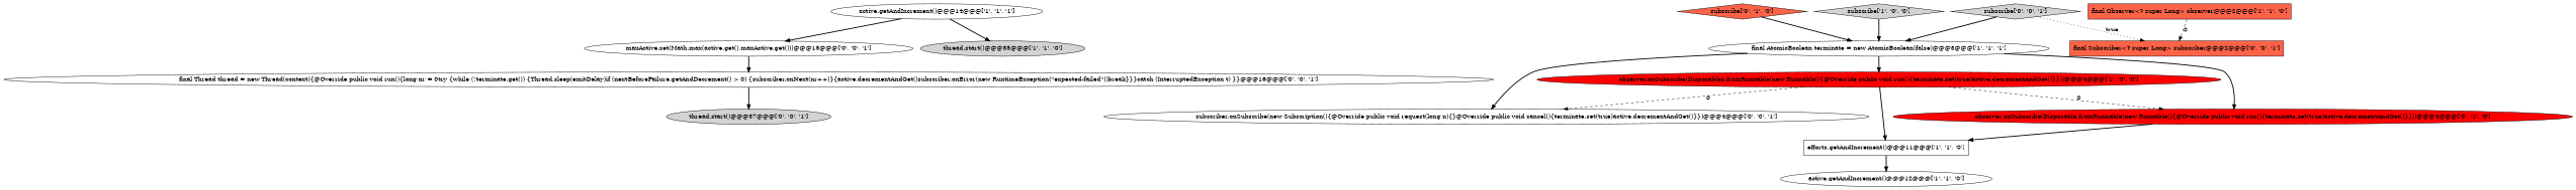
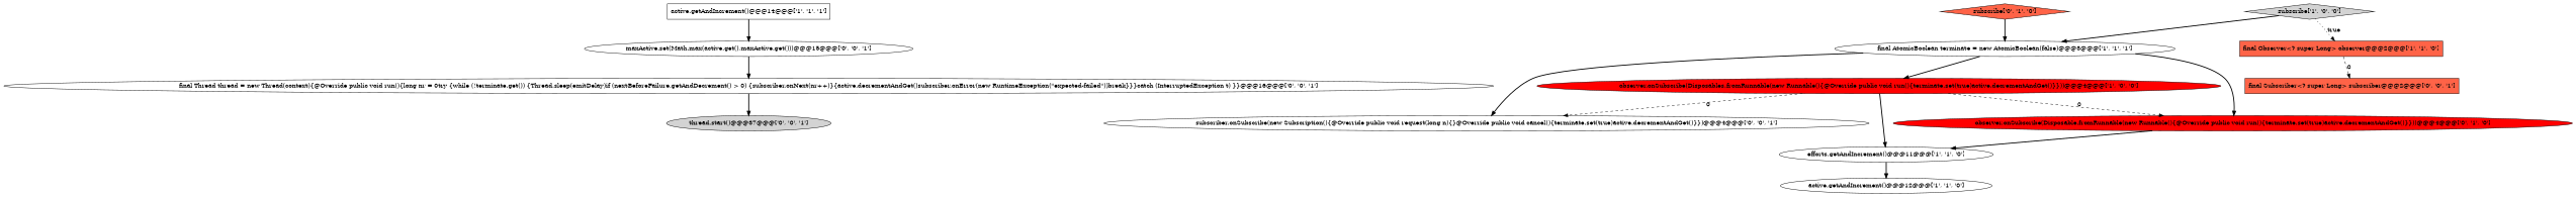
  digraph {
    node [fillcolor=white shape=ellipse style=filled]
    edge [style=bold]
    n1 [label="maxActive.set(Math.max(active.get(),maxActive.get()))@@@15@@@['0', '0', '1']"]
    n2 [label="final Thread thread = new Thread(context){@Override public void run(){long nr = 0try {while (!terminate.get()) {Thread.sleep(emitDelay)if (nextBeforeFailure.getAndDecrement() > 0) {subscriber.onNext(nr++)}{active.decrementAndGet()subscriber.onError(new RuntimeException(\"expected-failed\"))break}}}catch (InterruptedException t) }}@@@16@@@['0', '0', '1']"]
    n3 [fillcolor=lightgray label="thread.start()@@@37@@@['0', '0', '1']"]
    n4 [fillcolor=tomato label="subscribe['0', '1', '0']" shape=diamond]
    n5 [label="final AtomicBoolean terminate = new AtomicBoolean(false)@@@3@@@['1', '1', '1']"]
    n6 [fillcolor=tomato label="final Observer<? super Long> observer@@@2@@@['1', '1', '0']" shape=box]
    n7 [fillcolor=tomato label="final Subscriber<? super Long> subscriber@@@2@@@['0', '0', '1']" shape=box]
    n8 [label="subscriber.onSubscribe(new Subscription(){@Override public void request(long n){}@Override public void cancel(){terminate.set(true)active.decrementAndGet()}})@@@4@@@['0', '0', '1']"]
    n9 [fillcolor=red label="observer.onSubscribe(Disposables.fromRunnable(new Runnable(){@Override public void run(){terminate.set(true)active.decrementAndGet()}}))@@@4@@@['1', '0', '0']"]
    n10 [fillcolor=red label="observer.onSubscribe(Disposable.fromRunnable(new Runnable(){@Override public void run(){terminate.set(true)active.decrementAndGet()}}))@@@4@@@['0', '1', '0']"]
-   n11 [fillcolor=lightgray label="subscribe['0', '0', '1']" shape=diamond]
-   n12 [label="efforts.getAndIncrement()@@@11@@@['1', '1', '0']" shape=box]
+   n12 [label="efforts.getAndIncrement()@@@11@@@['1', '1', '0']"]
    n13 [label="active.getAndIncrement()@@@12@@@['1', '1', '0']"]
-   n14 [label="active.getAndIncrement()@@@14@@@['1', '1', '1']"]
-   n15 [fillcolor=lightgray label="thread.start()@@@35@@@['1', '1', '0']"]
+   n14 [label="active.getAndIncrement()@@@14@@@['1', '1', '1']" shape=box]
    n16 [fillcolor=lightgray label="subscribe['1', '0', '0']" shape=diamond]
    n1 -> n2
    n2 -> n3
    n4 -> n5
    n5 -> n8
    n5 -> n9
    n5 -> n10
    n6 -> n7 [label=0 style=dashed]
    n9 -> n8 [label=0 style=dashed]
    n9 -> n10 [label=0 style=dashed]
    n9 -> n12
    n10 -> n12
-   n11 -> n5
-   n11 -> n7 [label=true style=dotted]
    n12 -> n13
    n14 -> n1
-   n14 -> n15
    n16 -> n5
+   n16 -> n6 [label=true style=dotted]
  }
